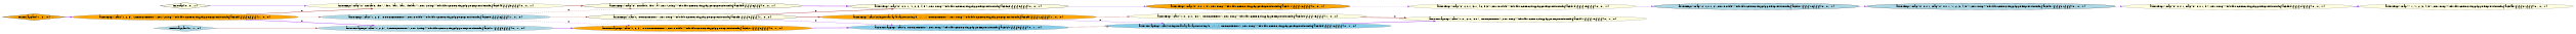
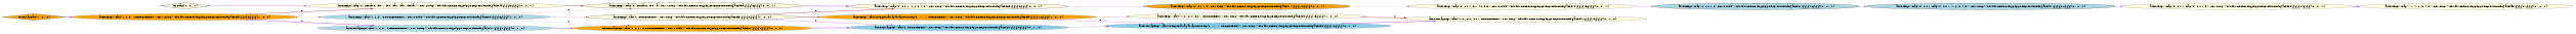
  digraph {
    rankdir=LR
    node [fillcolor=lightyellow shape=ellipse style=filled color=gray40]
    edge [style=bold color=purple]
    n1 [label="testMap['0', '0', '1']" shape=diamond color=black]
    n2 [label="assertExpr(\"map((x)  concat(x, 'foo'), ('foo', 'bar', 'baz', 'foobar'()\",new String((((edu.fdu.CPPDG.tinypdg.pe.ExpressionInfo@ac3d4f)@@@3@@@['0', '0', '1']"]
    n3 [fillcolor=skyblue label="assertArrayExpr(\"cast(c, 'LONG_ARRAY')\",new Long((((edu.fdu.CPPDG.tinypdg.pe.ExpressionInfo@ac3d2b)@@@9@@@['0', '1', '0']"]
    n4 [fillcolor=skyblue label="assertArrayExpr(\"cast(string_to_array(array_to_string(b, ','), ','), 'LONG_ARRAY')\",new Long((((edu.fdu.CPPDG.tinypdg.pe.ExpressionInfo@ac3d35)@@@12@@@['0', '1', '0']"]
    n5 [label="assertArrayExpr(\"cast(('1.0', '2.0', '3.0'(, 'LONG_ARRAY')\",new Long((((edu.fdu.CPPDG.tinypdg.pe.ExpressionInfo@ac3d41)@@@15@@@['0', '1', '0']"]
    n6 [label="assertExpr(\"map(()  1, (1, 2, 3, 4, 5()\",new Long((((edu.fdu.CPPDG.tinypdg.pe.ExpressionInfo@ac3da9)@@@27@@@['0', '0', '1']"]
    n7 [fillcolor=orange label="assertExpr(\"cast((1, 2, 3(, 'STRING_ARRAY')\",new String((((edu.fdu.CPPDG.tinypdg.pe.ExpressionInfo@ac3cdf)@@@3@@@['1', '0', '0']"]
    n8 [fillcolor=lightblue label="assertArrayExpr(\"cast((1, 2, 3(, 'STRING_ARRAY')\",new String((((edu.fdu.CPPDG.tinypdg.pe.ExpressionInfo@ac3d17)@@@3@@@['0', '1', '0']"]
    n9 [fillcolor=lightblue label="assertExpr(\"cast((1, 2, 3(, 'DOUBLE_ARRAY')\",new Double((((edu.fdu.CPPDG.tinypdg.pe.ExpressionInfo@ac3ce9)@@@6@@@['1', '0', '0']"]
    n10 [fillcolor=orange label="assertExpr(\"map((x)  x + 1, b)\",new Long((((edu.fdu.CPPDG.tinypdg.pe.ExpressionInfo@ac3d71)@@@12@@@['0', '0', '1']" color=black]
    n11 [label="assertExpr(\"map((c)  c + z, (3.1, 4.2, 5.3()\",new Double((((edu.fdu.CPPDG.tinypdg.pe.ExpressionInfo@ac3d7d)@@@15@@@['0', '0', '1']"]
    n12 [label="assertExpr(\"map((x)  x + 1, (1, 2, 3, 4, 5()\",new Long((((edu.fdu.CPPDG.tinypdg.pe.ExpressionInfo@ac3d65)@@@9@@@['0', '0', '1']" color=black]
    n13 [fillcolor=orange label="assertExpr(\"cast(string_to_array(array_to_string(b, ','), ','), 'LONG_ARRAY')\",new Long((((edu.fdu.CPPDG.tinypdg.pe.ExpressionInfo@ac3cfd)@@@12@@@['1', '0', '0']"]
    n14 [label="assertExpr(\"cast(('1.0', '2.0', '3.0'(, 'LONG_ARRAY')\",new Long((((edu.fdu.CPPDG.tinypdg.pe.ExpressionInfo@ac3d09)@@@15@@@['1', '0', '0']"]
    n15 [label="assertExpr(\"map((x)  x + 1, map((x)  x + 1, b))\",new Long((((edu.fdu.CPPDG.tinypdg.pe.ExpressionInfo@ac3d9d)@@@24@@@['0', '0', '1']"]
    n16 [label="assertExpr(\"cast(c, 'LONG_ARRAY')\",new Long((((edu.fdu.CPPDG.tinypdg.pe.ExpressionInfo@ac3cf3)@@@9@@@['1', '0', '0']" color=black]
    n17 [fillcolor=orange label="testArrayCast['1', '0', '0']" shape=diamond color=black]
    n18 [fillcolor=orange label="assertArrayExpr(\"cast((1, 2, 3(, 'DOUBLE_ARRAY')\",new Double((((edu.fdu.CPPDG.tinypdg.pe.ExpressionInfo@ac3d21)@@@6@@@['0', '1', '0']"]
    n19 [fillcolor=lightblue label="assertExpr(\"map((x)  x + 1, map((x)  x + 1, (1, 2, 3, 4, 5())\",new Long((((edu.fdu.CPPDG.tinypdg.pe.ExpressionInfo@ac3d91)@@@21@@@['0', '0', '1']" color=black]
    n20 [label="assertExpr(\"map((x)  concat(x, 'foo'), a)\",new String((((edu.fdu.CPPDG.tinypdg.pe.ExpressionInfo@ac3d5a)@@@6@@@['0', '0', '1']" color=black]
-   n21 [fillcolor=lightblue label="testArrayCast['0', '1', '0']" shape=diamond]
    n22 [fillcolor=lightblue label="assertExpr(\"map((c)  c + z, c)\",new Double((((edu.fdu.CPPDG.tinypdg.pe.ExpressionInfo@ac3d87)@@@18@@@['0', '0', '1']" color=black]
    n1 -> n2 [style=solid]
    n2 -> n20 [color=brown]
    n3 -> n4 [style=solid color=brown]
    n4 -> n5
    n7 -> n2 [label=0 color=brown]
    n7 -> n8 [label=0]
    n7 -> n9 [style=dashed color=brown]
    n8 -> n18
    n9 -> n16 [style=solid color=brown]
    n9 -> n18 [label=0 style=dashed]
    n9 -> n20 [label=0 style=dashed color=brown]
    n10 -> n11 [style=dashed]
    n11 -> n22 [style=solid]
    n12 -> n10 [style=solid]
    n13 -> n4 [label=0 style=solid]
    n13 -> n14 [style=solid color=brown]
    n14 -> n5 [label=0 color=brown]
    n15 -> n6
    n16 -> n3 [label=0 style=solid]
    n16 -> n12 [label=0 color=brown]
    n16 -> n13 [color=brown]
    n17 -> n7
    n18 -> n3
    n19 -> n15 [style=dashed]
    n20 -> n12
-   n21 -> n8 [style=solid color=brown]
    n22 -> n19 [style=solid]
  }
